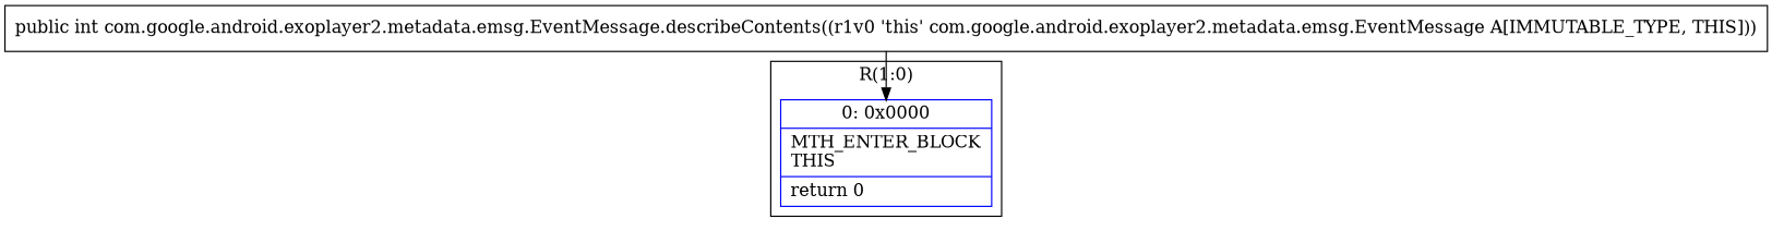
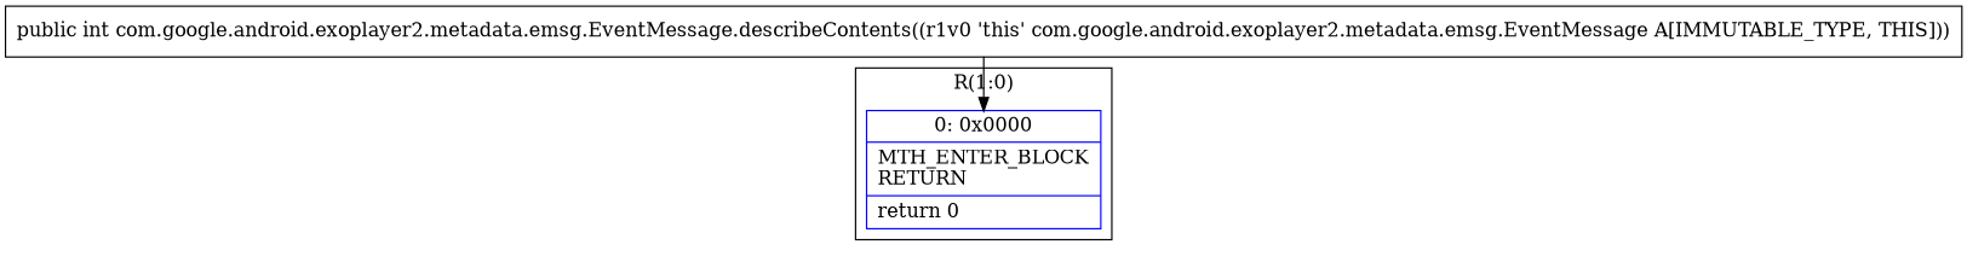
  digraph {
    node [shape=record]
-   n1 [color=blue label="{0\:\ 0x0000|MTH_ENTER_BLOCK\lTHIS\l|return 0\l}"]
+   n1 [color=blue label="{0\:\ 0x0000|MTH_ENTER_BLOCK\lRETURN\l|return 0\l}"]
    n2 [label="{public int com.google.android.exoplayer2.metadata.emsg.EventMessage.describeContents((r1v0 'this' com.google.android.exoplayer2.metadata.emsg.EventMessage A[IMMUTABLE_TYPE, THIS])) }"]
    subgraph cluster_1 {
      label="R(1:0)"
      n1
    }
    n2 -> n1
  }
